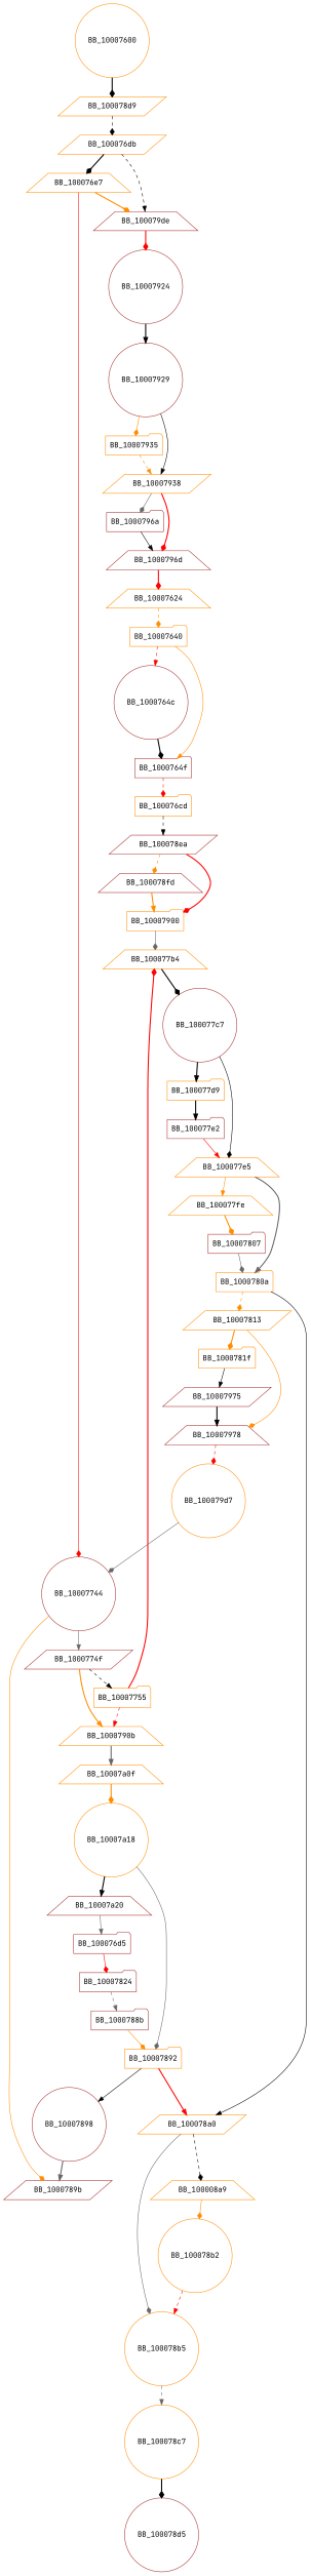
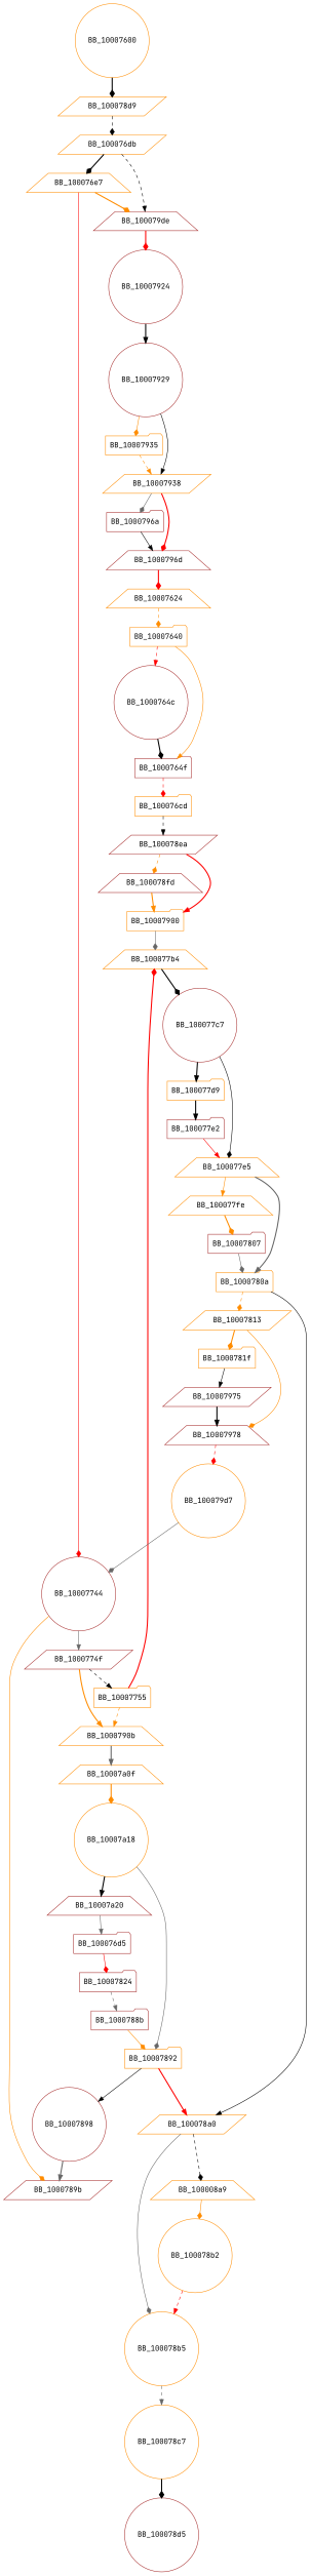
  digraph {
    fontname="JetBrains Mono"
    node [color=darkorange fontname="JetBrains Mono" shape=folder]
    edge [arrowhead=diamond color=black fontname="JetBrains Mono" style=bold]
    BB_10007600 [shape=circle]
    BB_100078d9 [shape=parallelogram]
    BB_100076db [shape=parallelogram]
    BB_100076e7 [shape=trapezium]
    BB_100079de [color=brown shape=trapezium]
    BB_10007624 [shape=trapezium]
    BB_10007640
    BB_1000764c [color=brown shape=circle]
    BB_1000764f [color=brown]
    BB_100076cd
    BB_100078ea [color=brown shape=parallelogram]
    BB_100078fd [color=brown shape=trapezium]
    BB_10007900
    BB_100077b4 [shape=trapezium]
    BB_100076d5 [color=brown]
    BB_10007824 [color=brown]
    BB_1000788b [color=brown]
    BB_10007892
    BB_10007744 [color=brown shape=circle]
    BB_10007924 [color=brown shape=circle]
    BB_1000774f [color=brown shape=parallelogram]
    BB_1000789b [color=brown shape=parallelogram]
    BB_10007929 [color=brown shape=circle]
    BB_10007755
    BB_1000790b [shape=trapezium]
    BB_10007a0f [shape=trapezium]
    BB_100078a0 [shape=parallelogram]
    n28 [label=BB_100008a9 shape=trapezium]
    BB_100078b5 [shape=circle]
    BB_100077c7 [color=brown shape=circle]
    BB_10007a18 [shape=circle]
    BB_100077d9
    BB_100077e5 [shape=trapezium]
    BB_100077e2 [color=brown]
    BB_100077fe [shape=trapezium]
    BB_1000780a
    BB_10007807 [color=brown]
    BB_10007813 [shape=parallelogram]
    BB_1000781f
    BB_10007978 [color=brown shape=trapezium]
    BB_10007975 [color=brown shape=parallelogram]
    BB_100079d7 [shape=circle]
    BB_100078b2 [shape=circle]
    BB_100078c7 [shape=circle]
    BB_10007898 [color=brown shape=circle]
    BB_100078d5 [color=brown shape=circle]
    BB_10007a20 [color=brown shape=trapezium]
    BB_10007935
    BB_10007938 [shape=parallelogram]
    BB_1000796a [color=brown]
    BB_1000796d [color=brown shape=trapezium]
    BB_10007600 -> BB_100078d9
    BB_100078d9 -> BB_100076db [style=dashed]
    BB_100076db -> BB_100076e7
    BB_100076db -> BB_100079de [arrowhead=normal style=dashed]
    BB_100076e7 -> BB_100079de [color=darkorange]
    BB_100076e7 -> BB_10007744 [color=red style=solid]
    BB_100079de -> BB_10007924 [color=red]
    BB_10007624 -> BB_10007640 [color=darkorange style=dashed]
    BB_10007640 -> BB_1000764c [arrowhead=normal color=red style=dashed]
    BB_10007640 -> BB_1000764f [arrowhead=normal color=darkorange style=solid]
    BB_1000764c -> BB_1000764f
    BB_1000764f -> BB_100076cd [color=red style=dashed]
    BB_100076cd -> BB_100078ea [arrowhead=normal style=dashed]
    BB_100078ea -> BB_100078fd [color=darkorange style=dashed]
-   BB_100078ea -> BB_10007900 [color=red]
+   BB_100078ea -> BB_10007900 [arrowhead=normal color=red]
    BB_100078fd -> BB_10007900 [arrowhead=normal color=darkorange]
    BB_10007900 -> BB_100077b4 [color=gray40 style=solid]
    BB_100077b4 -> BB_100077c7
    BB_100076d5 -> BB_10007824 [color=red style=solid]
    BB_10007824 -> BB_1000788b [arrowhead=normal color=gray40 style=dashed]
    BB_1000788b -> BB_10007892 [color=darkorange style=solid]
    BB_10007892 -> BB_100078a0 [arrowhead=normal color=red]
    BB_10007892 -> BB_10007898 [arrowhead=normal style=solid]
    BB_10007744 -> BB_1000774f [arrowhead=normal color=gray40 style=solid]
    BB_10007744 -> BB_1000789b [color=darkorange style=solid]
    BB_10007924 -> BB_10007929 [arrowhead=normal]
    BB_1000774f -> BB_10007755 [arrowhead=normal style=dashed]
    BB_1000774f -> BB_1000790b [arrowhead=normal color=darkorange]
    BB_10007929 -> BB_10007935 [color=darkorange style=solid]
    BB_10007929 -> BB_10007938 [arrowhead=normal style=solid]
    BB_10007755 -> BB_100077b4 [color=red]
-   BB_10007755 -> BB_1000790b [arrowhead=normal color=red style=dashed]
+   BB_10007755 -> BB_1000790b [arrowhead=normal color=darkorange style=dashed]
    BB_1000790b -> BB_10007a0f [arrowhead=normal color=gray40]
    BB_10007a0f -> BB_10007a18 [color=darkorange]
    BB_100078a0 -> n28 [style=dashed]
    BB_100078a0 -> BB_100078b5 [color=gray40 style=solid]
    n28 -> BB_100078b2 [color=darkorange style=solid]
    BB_100078b5 -> BB_100078c7 [arrowhead=normal color=gray40 style=dashed]
    BB_100077c7 -> BB_100077d9 [arrowhead=normal]
    BB_100077c7 -> BB_100077e5 [style=solid]
    BB_10007a18 -> BB_10007892 [color=gray40 style=solid]
    BB_10007a18 -> BB_10007a20 [arrowhead=normal]
    BB_100077d9 -> BB_100077e2 [arrowhead=normal]
    BB_100077e5 -> BB_100077fe [arrowhead=normal color=darkorange style=solid]
    BB_100077e5 -> BB_1000780a [arrowhead=normal color=gray40]
    BB_100077e2 -> BB_100077e5 [arrowhead=normal color=red style=solid]
    BB_100077fe -> BB_10007807 [color=darkorange]
    BB_1000780a -> BB_100078a0 [arrowhead=normal style=solid]
    BB_1000780a -> BB_10007813 [color=darkorange style=dashed]
    BB_10007807 -> BB_1000780a [color=gray40 style=solid]
    BB_10007813 -> BB_1000781f [color=darkorange]
    BB_10007813 -> BB_10007978 [color=darkorange style=solid]
    BB_1000781f -> BB_10007975 [arrowhead=normal style=solid]
    BB_10007978 -> BB_100079d7 [color=red style=dashed]
    BB_10007975 -> BB_10007978 [arrowhead=normal]
    BB_100079d7 -> BB_10007744 [color=gray40 style=solid]
    BB_100078b2 -> BB_100078b5 [arrowhead=normal color=red style=dashed]
    BB_100078c7 -> BB_100078d5
    BB_10007898 -> BB_1000789b [arrowhead=normal color=gray40]
    BB_10007a20 -> BB_100076d5 [arrowhead=normal color=gray40 style=solid]
    BB_10007935 -> BB_10007938 [arrowhead=normal color=darkorange style=dashed]
    BB_10007938 -> BB_1000796a [color=gray40 style=solid]
    BB_10007938 -> BB_1000796d [color=red]
    BB_1000796a -> BB_1000796d [arrowhead=normal style=solid]
    BB_1000796d -> BB_10007624 [color=red]
  }
